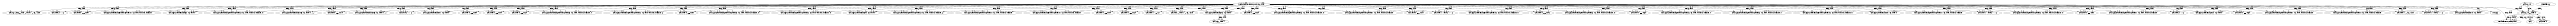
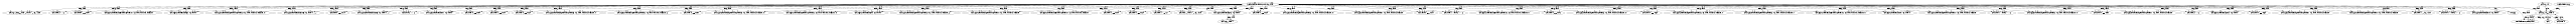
  digraph {
    n1 [label="(Call,op->id = data[0])"]
    n2 [label="(Call,data[0])"]
    n3 [label="(MethodReturn,static data)"]
    n4 [label="(Call,)"]
    n5 [label="(MethodParameterIn,const ut8 *data)"]
    n6 [label="(Call,op->jump = addr + data[1] + op->size)"]
    n7 [label="(Call,data[2] << 8)"]
    n8 [label="(Call,data[0] == 0xa9)"]
    n9 [label="(Call,_6502_anal_esil_get_addr_pattern1 (op, data, addrbuf, buffsize))"]
    n10 [label="(Call,_6502_anal_esil_flags (op, data[0]))"]
    n11 [label="(Call,_6502_anal_esil_get_addr_pattern2 (op, data, addrbuf, buffsize, 'x'))"]
    n12 [label="(Call,_6502_anal_esil_inc_reg (op, data[0], \"+\"))"]
    n13 [label="(Call,data[0] == 0x49)"]
    n14 [label="(Call,_6502_anal_esil_inc_reg (op, data[0], \"-\"))"]
    n15 [label="(Call,data[2] << 8)"]
    n16 [label="(Call,_6502_anal_esil_mov (op, data[0]))"]
    n17 [label="(Call,data[0] == 0xe9)"]
    n18 [label="(Call,data[0] == 0x09)"]
    n19 [label="(Call,data[0] == 0x2a)"]
    n20 [label="(Call,_6502_anal_esil_get_addr_pattern3 (op, data, addrbuf, buffsize, 0))"]
    n21 [label="(Call,_6502_anal_esil_get_addr_pattern2 (op, data, addrbuf, buffsize, 'y'))"]
    n22 [label="(Call,data[0] == 0xe0)"]
    n23 [label="(Call,_6502_anal_esil_get_addr_pattern2 (op, data, addrbuf, buffsize, 'x'))"]
    n24 [label="(Call,_6502_anal_esil_get_addr_pattern2 (op, data, addrbuf, buffsize, 'x'))"]
    n25 [label="(Call,_6502_anal_esil_ccall (op, data[0]))"]
    n26 [label="(Call,_6502_anal_esil_get_addr_pattern2 (op, data, addrbuf, buffsize, 'y'))"]
    n27 [label="(Call,_6502_anal_esil_get_addr_pattern1 (op, data, addrbuf, buffsize))"]
    n28 [label="(Call,_6502_anal_esil_get_addr_pattern1 (op, data, addrbuf, buffsize))"]
    n29 [label="(Call,data[0] == 0x0a)"]
    n30 [label="(Call,data[0] == 0x29)"]
    n31 [label="(Call,data[1] <= 127)"]
    n32 [label="(Call,addr + data[1] + op->size)"]
    n33 [label="(Call,_6502_anal_esil_pop (op, data[0]))"]
    n34 [label="(Call,data[0] == 0xc9)"]
    n35 [label="(Call,_6502_anal_esil_get_addr_pattern3 (op, data, addrbuf, buffsize, 'x'))"]
    n36 [label="(Call,_6502_anal_esil_get_addr_pattern1 (op, data, addrbuf, buffsize))"]
    n37 [label="(Call,data[0] == 0x4a)"]
    n38 [label="(Call,data[1] | data[2] << 8)"]
    n39 [label="(Call,_6502_anal_esil_get_addr_pattern2 (op, data, addrbuf, buffsize, 'x'))"]
    n40 [label="(Call,data[0] == 0xa2)"]
    n41 [label="(Call,_6502_anal_esil_get_addr_pattern3 (op, data, addrbuf, buffsize, 'x'))"]
    n42 [label="(Call,data[0] == 0x6a)"]
    n43 [label="(Call,_6502_anal_esil_get_addr_pattern3 (op, data, addrbuf, buffsize, 0))"]
    n44 [label="(Call,_6502_anal_esil_get_addr_pattern3 (op, data, addrbuf, buffsize, 0))"]
    n45 [label="(Call,_6502_anal_esil_get_addr_pattern2 (op, data, addrbuf, buffsize, 'x'))"]
    n46 [label="(Call,_6502_anal_esil_mov (op, data[0]))"]
    n47 [label="(Call,_6502_anal_esil_get_addr_pattern1 (op, data, addrbuf, buffsize))"]
    n48 [label="(Call,data[1] | data[2] << 8)"]
    n49 [label="(Call,_6502_anal_esil_get_addr_pattern2 (op, data, addrbuf, buffsize, 'x'))"]
    n50 [label="(Call,data[0] == 0xa0)"]
    n51 [label="(Call,_6502_anal_esil_get_addr_pattern1 (op, data, addrbuf, buffsize))"]
    n52 [label="(Call,data[2] << 8)"]
    n53 [label="(Call,_6502_anal_esil_push (op, data[0]))"]
    n54 [label="(Call,data[0] == 0x69)"]
    n55 [label="(Call,_6502_anal_esil_get_addr_pattern1 (op, data, addrbuf, buffsize))"]
    n56 [label="(Call,_6502_anal_esil_get_addr_pattern1 (op, data, addrbuf, buffsize))"]
    n57 [label="(Call,data[1] + op->size)"]
    n58 [label="(Call,data[1] | data[2] << 8)"]
    n59 [label="(Call,_6502_anal_esil_mov (op, data[0]))"]
    1000263
    n61 [label="(Call,256 - data[1])"]
    n62 [label="(Call,op->id)"]
-   n63 [label="(Identifier,op)"]
+   n63 [label="(MethodReturn,op)"]
    n1 -> n2 [label="CFG: "]
    n1 -> n3 [label="DDG: data[0]"]
    n1 -> n3 [label="DDG: op->id"]
    n1 -> n4 [label="AST: "]
    n2 -> n1 [label="AST: "]
    n5 -> n1 [label="DDG: data"]
    n5 -> n3 [label="DDG: data"]
    n5 -> n6 [label="DDG: data"]
    n5 -> n7 [label="DDG: data"]
    n5 -> n8 [label="DDG: data"]
    n5 -> n9 [label="DDG: data"]
    n5 -> n10 [label="DDG: data"]
    n5 -> n11 [label="DDG: data"]
    n5 -> n12 [label="DDG: data"]
    n5 -> n13 [label="DDG: data"]
    n5 -> n14 [label="DDG: data"]
    n5 -> n15 [label="DDG: data"]
    n5 -> n16 [label="DDG: data"]
    n5 -> n17 [label="DDG: data"]
    n5 -> n18 [label="DDG: data"]
    n5 -> n19 [label="DDG: data"]
    n5 -> n20 [label="DDG: data"]
    n5 -> n21 [label="DDG: data"]
    n5 -> n22 [label="DDG: data"]
    n5 -> n23 [label="DDG: data"]
    n5 -> n24 [label="DDG: data"]
    n5 -> n25 [label="DDG: data"]
    n5 -> n26 [label="DDG: data"]
    n5 -> n27 [label="DDG: data"]
    n5 -> n28 [label="DDG: data"]
    n5 -> n29 [label="DDG: data"]
    n5 -> n30 [label="DDG: data"]
-   n5 -> n31 [label="DDG: data"]
+   n5 -> n31 [label="AST: data"]
    n5 -> n32 [label="DDG: data"]
    n5 -> n33 [label="DDG: data"]
    n5 -> n34 [label="CFG: data"]
    n5 -> n35 [label="DDG: data"]
    n5 -> n36 [label="DDG: data"]
    n5 -> n37 [label="DDG: data"]
    n5 -> n38 [label="DDG: data"]
    n5 -> n39 [label="DDG: data"]
    n5 -> n40 [label="DDG: data"]
    n5 -> n41 [label="DDG: data"]
    n5 -> n42 [label="DDG: data"]
    n5 -> n43 [label="DDG: data"]
    n5 -> n44 [label="DDG: data"]
    n5 -> n45 [label="DDG: data"]
    n5 -> n46 [label="DDG: data"]
    n5 -> n47 [label="DDG: data"]
    n5 -> n48 [label="DDG: data"]
    n5 -> n49 [label="DDG: data"]
    n5 -> n50 [label="DDG: data"]
    n5 -> n51 [label="DDG: data"]
    n5 -> n52 [label="DDG: data"]
    n5 -> n53 [label="DDG: data"]
    n5 -> n54 [label="DDG: data"]
    n5 -> n55 [label="DDG: data"]
    n5 -> n56 [label="DDG: data"]
    n5 -> n57 [label="AST: data"]
    n5 -> n58 [label="DDG: data"]
    n5 -> n59 [label="DDG: data"]
    n5 -> 1000263 [label="AST: "]
    n33 -> n61 [label="DDG: data"]
    n62 -> n1 [label="AST: "]
    n63 -> n1 [label="CFG: "]
  }
